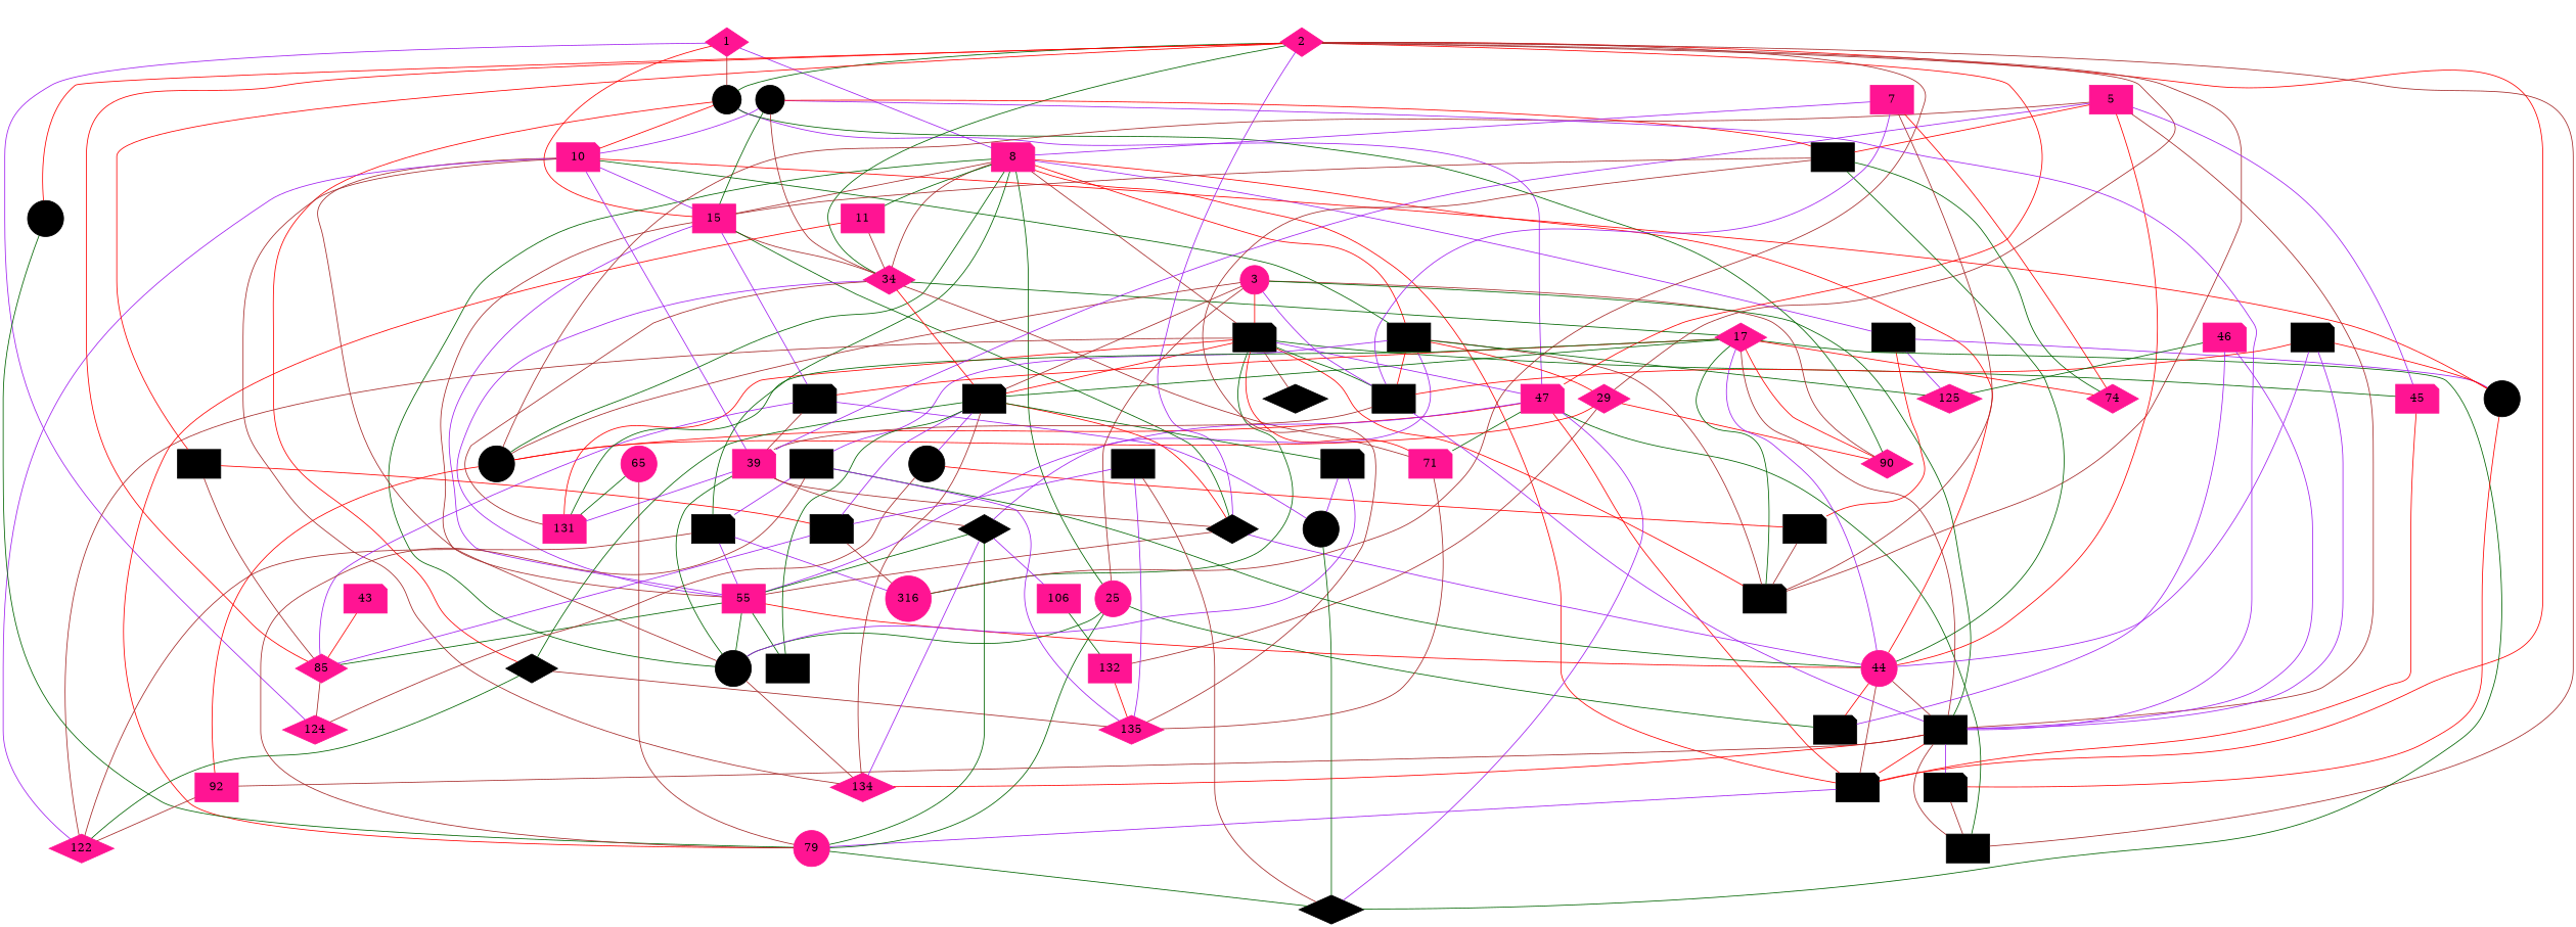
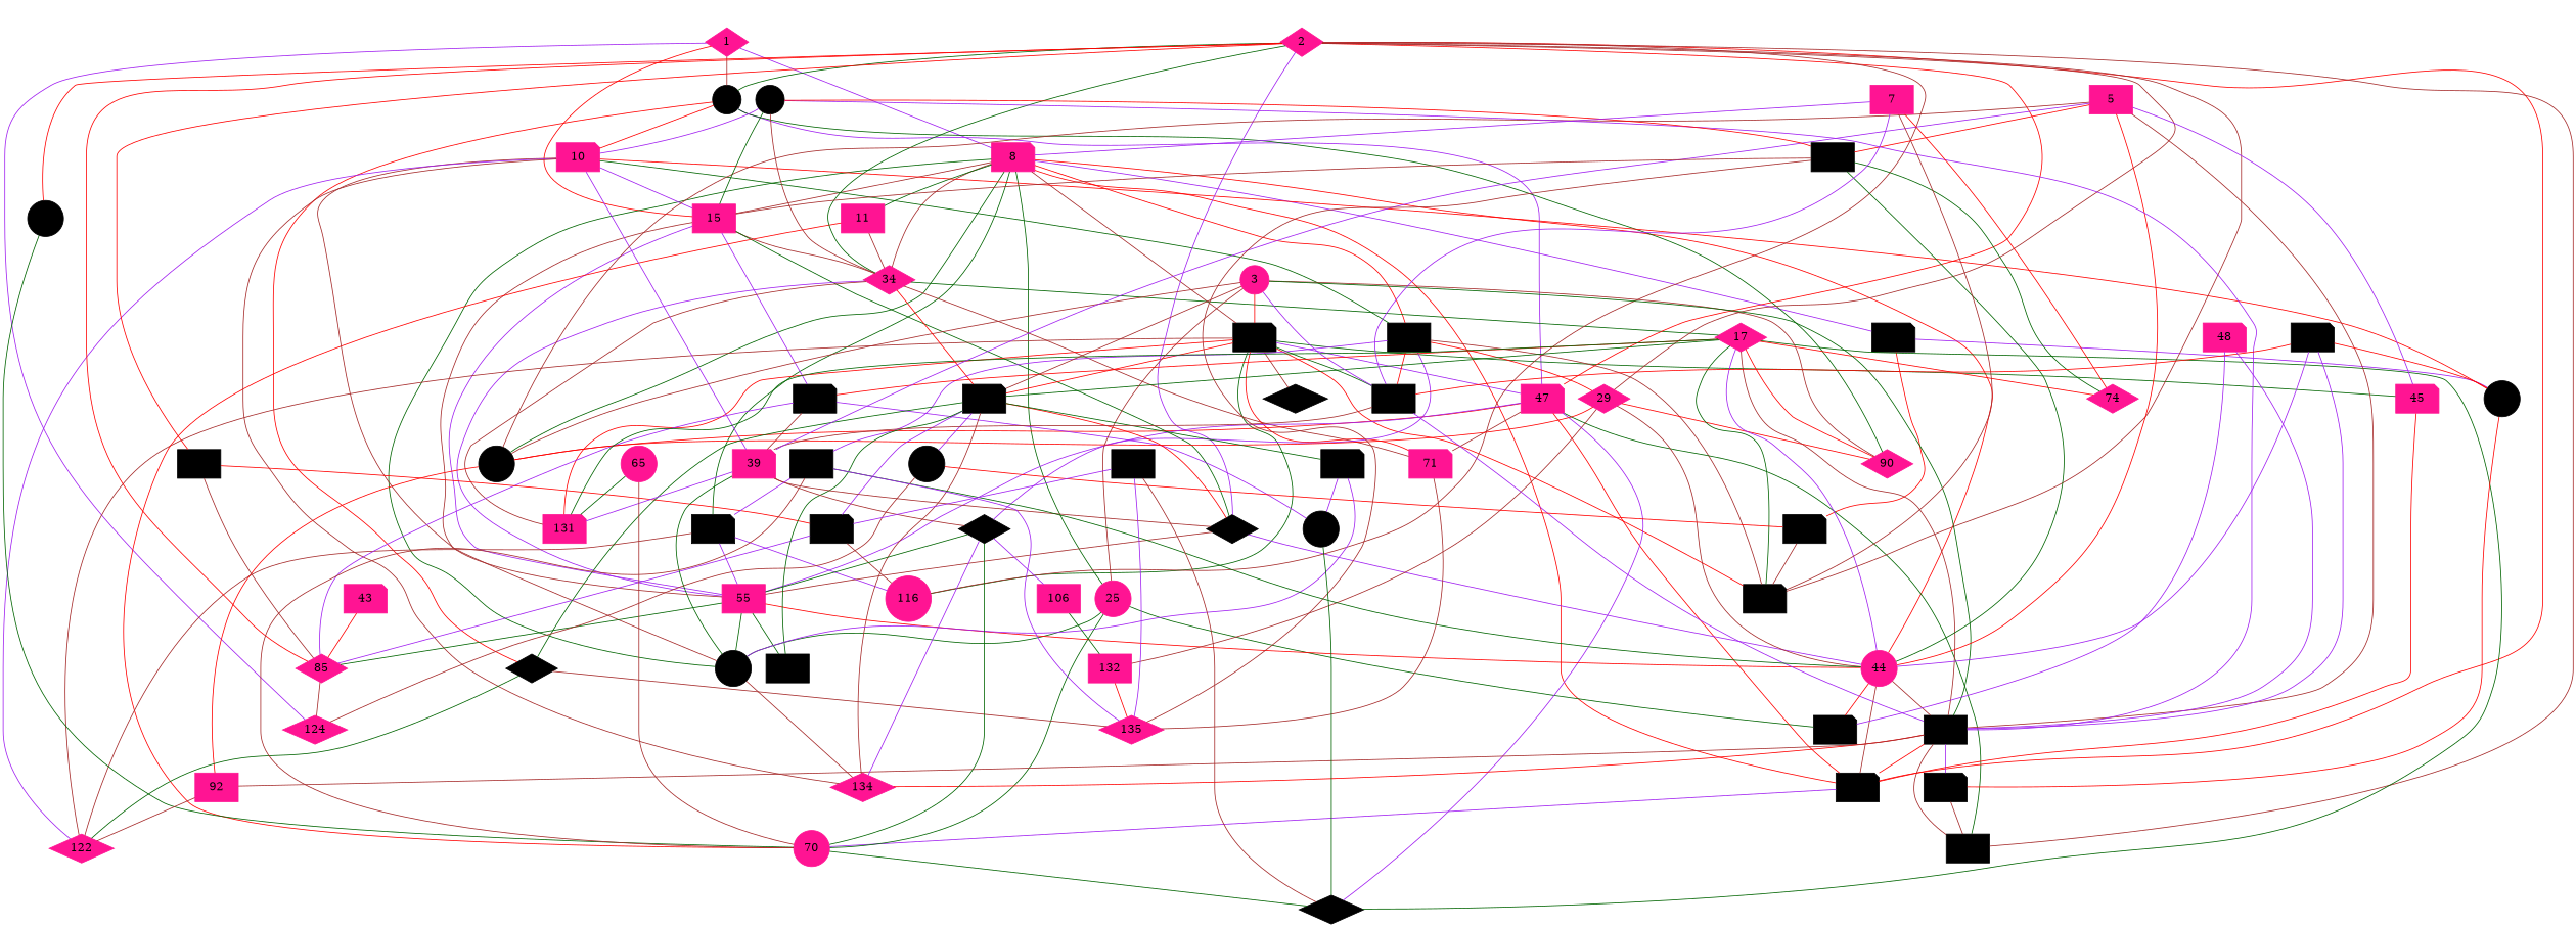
  graph {
    node [color=deeppink shape=note style=filled]
    edge [color=brown]
    1 [shape=diamond super="+24"]
    8 [super="+20+33"]
    9 [color=black shape=circle super="+49"]
    15 [shape=box super="+139"]
    124 [shape=diamond]
    34 [shape=diamond super="+43"]
    63 [color=black super="+114+144"]
    13 [color=black super="+87+78"]
    25 [shape=circle]
    66 [color=black shape=circle super="+73"]
    44 [shape=circle super="+56+118"]
    11 [shape=box]
    16 [color=black shape=box super="+26+146"]
    28 [color=black super="+123"]
    37 [color=black]
    80 [color=black shape=circle super="+121"]
    47 [super="+54+113"]
    90 [shape=diamond]
    10 [super="+40+27+83"]
    35 [color=black shape=diamond super="+95+96"]
    41 [color=black shape=diamond]
    55 [shape=box super="+148+70+97"]
    19 [color=black]
    2 [shape=diamond super="+23+4"]
    29 [shape=diamond super="+105"]
    53 [color=black shape=box]
    62 [color=black shape=circle]
    68 [color=black super="+102"]
    85 [shape=diamond]
-   116 [shape=circle label=316]
+   116 [shape=circle]
    136 [color=black shape=box]
    132 [shape=box]
    71 [super="+119"]
    131 [super="+145"]
    17 [shape=diamond super="+89+76"]
    130 [color=black shape=diamond]
    81 [color=black super="+129"]
-   79 [shape=circle super="+103+82"]
+   79 [shape=circle super="+103+82" label=70]
    3 [shape=circle super="+104+99"]
    21 [color=black super="+84+127"]
    31 [color=black shape=box super="+69"]
    61 [color=black shape=box super="+115+72"]
    45 [super="+140"]
    122 [shape=diamond]
    112 [color=black shape=diamond]
    134 [shape=diamond]
    30 [color=black shape=circle]
    38 [color=black super="+75"]
    100 [color=black shape=box]
    93 [color=black]
    39 [super="+57+142"]
    111 [color=black]
    92 [shape=box]
    5 [shape=box super="+51"]
    14 [color=black shape=box super="+59"]
    74 [shape=diamond]
    135 [shape=diamond]
    52 [color=black shape=diamond super="+110+94"]
    6 [color=black shape=circle super="+109+88+22"]
    60 [color=black shape=circle super="+138"]
    7 [shape=box super="+50"]
    36 [color=black shape=box]
-   125 [shape=diamond]
    32 [color=black super="+46"]
    12 [color=black]
    58 [color=black shape=circle]
    106 [shape=box]
    18 [color=black shape=box]
    n69 [label=43]
-   48 [label=46]
+   48
    65 [shape=circle]
    1 -- 8 [color=purple]
    1 -- 9 [weight=2]
    1 -- 15 [color=red]
    1 -- 124 [color=purple]
    8 -- 15
    8 -- 34
    8 -- 63 [color=red]
    8 -- 13
    8 -- 25 [color=darkgreen]
    8 -- 66 [color=darkgreen]
    8 -- 44 [color=red]
    8 -- 11 [color=darkgreen]
    8 -- 16 [color=red]
    8 -- 28 [color=purple]
    8 -- 37 [color=darkgreen]
    8 -- 80 [color=darkgreen]
    9 -- 47 [color=purple]
    9 -- 90 [color=darkgreen]
    9 -- 10 [color=red]
    9 -- 35 [color=red]
    15 -- 34
    15 -- 80
    15 -- 41 [color=darkgreen]
    15 -- 55 [color=purple]
    15 -- 19 [color=purple]
    34 -- 55 [color=purple weight=2]
    34 -- 71
    34 -- 131
    34 -- 17 [color=darkgreen weight=2]
    63 -- 79 [color=purple]
    13 -- 47 [color=purple]
    13 -- 68 [color=red]
    13 -- 116 [color=darkgreen]
    13 -- 71 [color=red]
    13 -- 131 [color=red]
    13 -- 21 [color=red]
    13 -- 31 [color=darkgreen]
    13 -- 45 [color=darkgreen]
    13 -- 122
    13 -- 112 [weight=2]
    25 -- 80 [color=darkgreen]
    25 -- 79 [color=darkgreen]
    25 -- 93 [color=darkgreen]
    66 -- 92 [color=red]
    44 -- 63
    44 -- 61
    44 -- 93 [color=red]
    11 -- 34
    11 -- 79 [color=red]
    16 -- 29 [color=red]
    16 -- 68
    16 -- 31 [color=red]
    16 -- 52 [color=purple]
    16 -- 36 [color=purple]
-   16 -- 125 [color=darkgreen]
    28 -- 60 [color=purple weight=2]
-   28 -- 125 [color=purple]
    28 -- 32 [color=red]
    37 -- 55 [color=purple]
    37 -- 116 [color=purple]
    37 -- 122
    80 -- 134
    47 -- 63 [color=red]
    47 -- 66 [color=red weight=2]
    47 -- 55 [color=purple weight=2]
    47 -- 136 [color=darkgreen]
-   47 -- 71 [color=darkgreen]
+   47 -- 71
    47 -- 130 [color=purple]
    10 -- 15 [color=purple]
    10 -- 16 [color=darkgreen]
    10 -- 55
    10 -- 122 [color=purple weight=2]
    10 -- 134
    10 -- 39 [color=purple]
    10 -- 60 [color=red]
    35 -- 122 [color=darkgreen]
    35 -- 135
    41 -- 44 [color=purple]
    41 -- 55
    55 -- 44 [color=red]
    55 -- 80 [color=darkgreen]
    55 -- 85 [color=darkgreen]
    55 -- 100 [color=darkgreen]
    19 -- 85 [color=purple]
    19 -- 39
    19 -- 58 [color=purple]
    2 -- 9 [color=darkgreen weight=2]
    2 -- 34 [color=darkgreen]
    2 -- 63 [color=red]
    2 -- 47 [color=red]
    2 -- 41 [color=purple]
    2 -- 29
    2 -- 53 [color=red]
    2 -- 62 [color=red]
    2 -- 68
    2 -- 85 [color=red]
    2 -- 116
    2 -- 136
    29 -- 66 [color=red]
+   29 -- 44
    29 -- 90 [color=red]
    29 -- 132
    53 -- 85
    53 -- 81 [color=red]
    62 -- 79 [color=darkgreen]
    85 -- 124
    132 -- 135 [color=red]
    71 -- 135
    17 -- 44 [color=purple]
    17 -- 90 [color=red]
    17 -- 19 [color=red]
    17 -- 68 [color=darkgreen]
    17 -- 131 [color=darkgreen]
    17 -- 130 [color=darkgreen]
    17 -- 21 [color=darkgreen]
    17 -- 61
    17 -- 74 [color=red]
    81 -- 85 [color=purple]
    81 -- 116
    79 -- 130 [color=darkgreen]
    3 -- 13 [color=red]
    3 -- 25
    3 -- 66
    3 -- 90
    3 -- 21
    3 -- 31 [color=purple]
    3 -- 61 [color=darkgreen]
    21 -- 34 [color=red]
    21 -- 35 [color=darkgreen]
    21 -- 41 [color=red]
    21 -- 81 [color=purple]
    21 -- 134
    21 -- 30 [color=purple]
    21 -- 38 [color=darkgreen]
    21 -- 100 [color=darkgreen]
    31 -- 61 [color=purple]
    31 -- 39
    61 -- 63 [color=red]
    61 -- 136
    61 -- 134 [color=red]
    61 -- 111 [color=purple]
    61 -- 92
    45 -- 63 [color=red]
    30 -- 124
    30 -- 32 [color=red weight=2]
    38 -- 80 [color=purple]
    38 -- 58 [color=purple]
    39 -- 80 [color=darkgreen]
    39 -- 41
    39 -- 131 [color=purple weight=2]
    39 -- 52
    111 -- 136
    92 -- 122
    5 -- 66
    5 -- 44 [color=red]
    5 -- 61
    5 -- 45 [color=purple]
    5 -- 39 [color=purple]
    5 -- 14 [color=red]
    14 -- 15
    14 -- 44 [color=darkgreen]
    14 -- 74 [color=darkgreen]
    14 -- 135
    52 -- 55 [color=darkgreen]
    52 -- 79 [color=darkgreen]
    52 -- 134 [color=purple]
    52 -- 106 [color=purple]
    6 -- 15 [color=darkgreen]
    6 -- 34
    6 -- 10 [color=purple]
    6 -- 61 [color=purple]
    6 -- 14 [color=red]
    60 -- 111 [color=red]
    7 -- 8 [color=purple]
    7 -- 68
    7 -- 31 [color=purple]
    7 -- 74 [color=red]
    36 -- 44 [color=darkgreen]
    36 -- 37 [color=purple]
    36 -- 79
    36 -- 135 [color=purple]
    32 -- 68
    12 -- 44 [color=purple]
    12 -- 31 [color=red]
    12 -- 61 [color=purple]
    12 -- 60 [color=red weight=2]
    58 -- 130 [color=darkgreen]
    106 -- 132 [color=darkgreen]
    18 -- 130
    18 -- 81 [color=purple]
    18 -- 135 [color=purple]
    n69 -- 85 [color=red]
    48 -- 61 [color=purple]
    48 -- 93 [color=purple]
-   48 -- 125 [color=darkgreen]
    65 -- 131 [color=darkgreen]
    65 -- 79
  }
